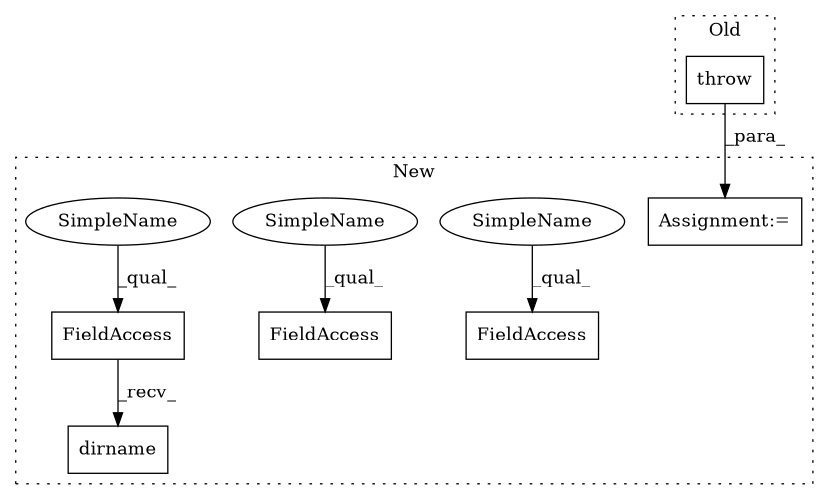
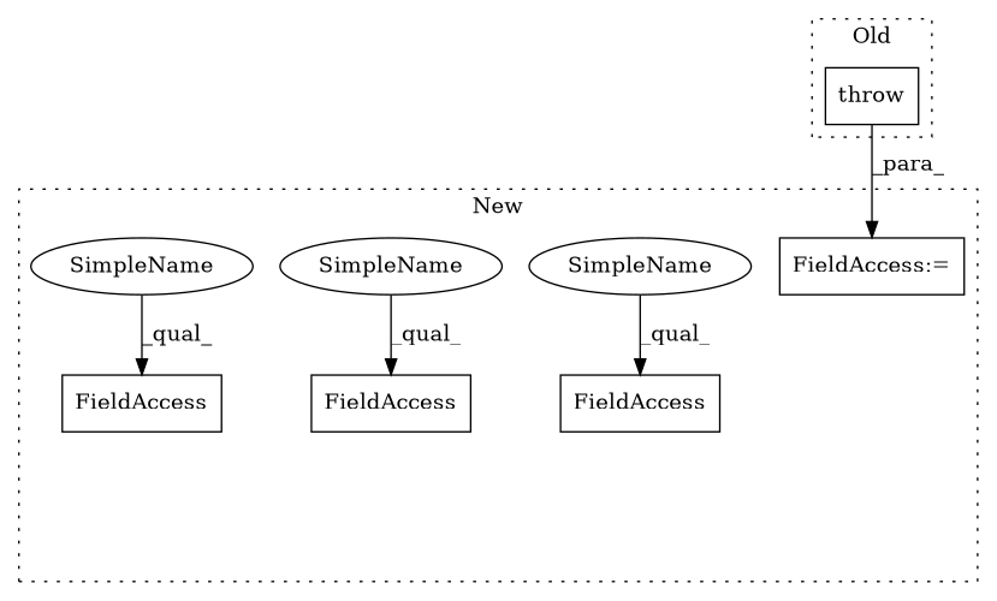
  digraph {
    node [a=22 l=7 s=2948 shape=box]
-   n1 [a=32 l="8,1" label=dirname s="2956,2973"]
    n2 [label=FieldAccess]
-   n3 [a=7 l="57,2" label="Assignment:=" s="2844,2975"]
+   n3 [a=7 l="57,2" label="FieldAccess:=" s="2844,2975"]
    n4 [label=FieldAccess s=3033]
    n5 [label=FieldAccess s=2757]
    n6 [a=42 l=2 label=SimpleName s=2757 shape=ellipse]
    n7 [a=42 l=2 label=SimpleName s=3033 shape=ellipse]
    n8 [a=42 l=2 label=SimpleName shape=ellipse]
    n9 [a=53 l=6 label=throw s=2479]
    subgraph cluster_1 {
      label=New
      style=dotted
-     n1
      n2
      n3
      n4
      n5
      n6
      n7
      n8
    }
    subgraph cluster_2 {
      label=Old
      style=dotted
      n9
    }
-   n2 -> n1 [label=_recv_]
    n6 -> n5 [label=_qual_]
    n7 -> n4 [label=_qual_]
    n8 -> n2 [label=_qual_]
    n9 -> n3 [label=_para_]
  }
